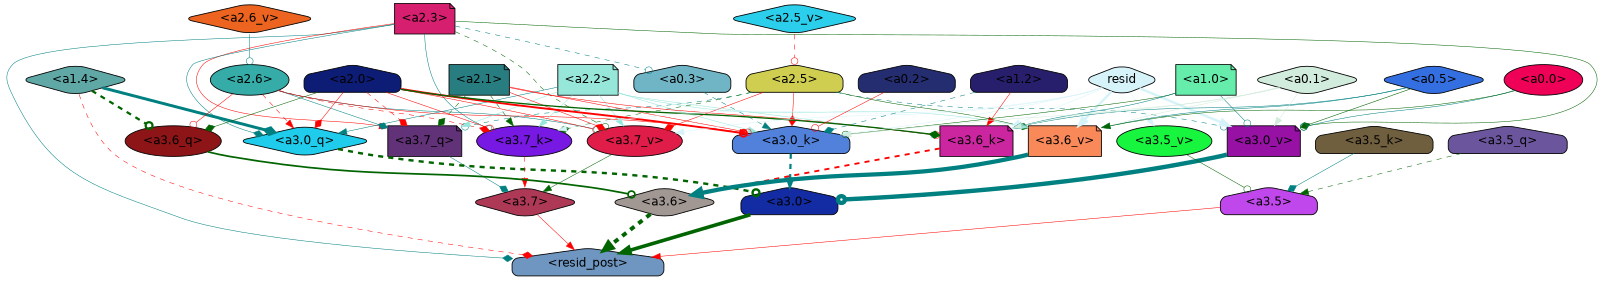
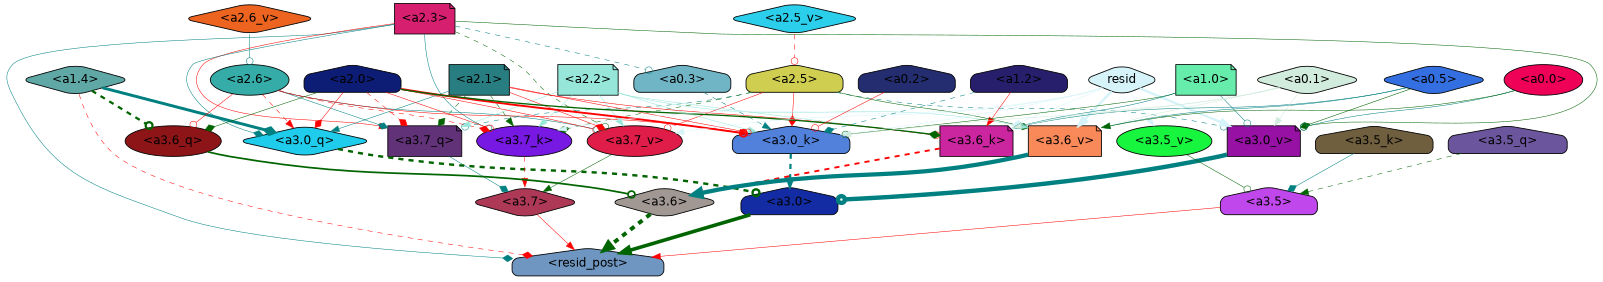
  strict digraph {
    splines=true
    node [color=black fontname=Helvetica shape=house style="filled, rounded"]
    edge [arrowhead=odot color=red penwidth=0.6 style=solid]
    "<a3.7>" [fillcolor="#ad3956" shape=diamond]
    "<resid_post>" [fillcolor="#6e96c0"]
    "<a3.6>" [fillcolor="#a19793" shape=diamond]
    "<a3.5>" [fillcolor="#c047eb"]
    "<a3.0>" [fillcolor="#132ca3"]
    "<a2.3>" [fillcolor="#d61f6f" shape=note]
    "<a3.7_q>" [fillcolor="#613278" shape=note]
    "<a3.0_q>" [fillcolor="#1fcceb" shape=diamond]
    "<a3.7_k>" [fillcolor="#7718e3" shape=ellipse]
    "<a3.7_v>" [fillcolor="#e01d48" shape=ellipse]
    "<a3.0_v>" [fillcolor="#9611a4" shape=note]
    "<a0.3>" [fillcolor="#70b5c5"]
    "<a3.0_k>" [fillcolor="#5181db"]
    "<a1.4>" [fillcolor="#5fa8a6" shape=diamond]
    "<a3.6_q>" [fillcolor="#8d1517" shape=ellipse]
    "<a3.5_q>" [fillcolor="#6b559c"]
    "<a3.6_k>" [fillcolor="#cb25a0" shape=note]
    "<a3.5_k>" [fillcolor="#705f3f"]
    "<a3.6_v>" [fillcolor="#fa895a" shape=note]
    "<a3.5_v>" [fillcolor="#18f53f" shape=ellipse]
    "<a2.6>" [fillcolor="#35aca7" shape=ellipse]
    "<a2.5>" [fillcolor="#cfce50"]
    "<a2.2>" [fillcolor="#96e6d9" shape=note]
    "<a2.1>" [fillcolor="#287d80" shape=note]
    "<a2.0>" [fillcolor="#0d1c74"]
    n26 [fillcolor="#d6f3f9" label=resid shape=diamond]
    "<a1.2>" [fillcolor="#271f6c"]
    "<a1.0>" [fillcolor="#66ecab" shape=note]
    "<a0.5>" [fillcolor="#346fe1" shape=diamond]
    "<a0.1>" [fillcolor="#d1ebdc" shape=diamond]
    "<a0.2>" [fillcolor="#242d70"]
    "<a0.0>" [fillcolor="#ef0157" shape=ellipse]
    "<a2.6_v>" [fillcolor="#ec641f" shape=diamond]
    "<a2.5_v>" [fillcolor="#2ccfeb" shape=diamond]
    "<a3.7>" -> "<resid_post>" [arrowhead=normal style=bold]
    "<a3.6>" -> "<resid_post>" [arrowhead=normal color=darkgreen penwidth=4.670643210411072 style=dashed]
    "<a3.5>" -> "<resid_post>" [arrowhead=normal]
    "<a3.0>" -> "<resid_post>" [arrowhead=normal color=darkgreen penwidth=4.246885180473328 style=bold]
    "<a2.3>" -> "<resid_post>" [arrowhead=diamond color=teal]
    "<a2.3>" -> "<a3.7_q>" [arrowhead=normal]
    "<a2.3>" -> "<a3.0_q>" [arrowhead=diamond color=teal]
    "<a2.3>" -> "<a3.7_k>" [color=teal]
    "<a2.3>" -> "<a3.7_v>" [color=darkgreen style=dashed]
    "<a2.3>" -> "<a3.0_v>" [color=darkgreen]
    "<a2.3>" -> "<a0.3>" [color=teal style=dashed]
    "<a3.7_q>" -> "<a3.7>" [arrowhead=diamond color=teal]
    "<a3.0_q>" -> "<a3.0>" [color=darkgreen penwidth=2.8638100624084473 style=dashed]
    "<a3.7_k>" -> "<a3.7>" [arrowhead=normal style=dashed]
    "<a3.7_v>" -> "<a3.7>" [arrowhead=normal color=darkgreen style=bold]
    "<a3.0_v>" -> "<a3.0>" [color=teal penwidth=5.188832879066467]
    "<a0.3>" -> "<a3.0_k>" [arrowhead=normal color=teal style=dashed]
    "<a3.0_k>" -> "<a3.0>" [arrowhead=normal color=teal penwidth=2.6274144649505615 style=dashed]
    "<a1.4>" -> "<resid_post>" [arrowhead=diamond style=dashed]
    "<a1.4>" -> "<a3.0_q>" [arrowhead=diamond color=teal penwidth=3.477886103093624]
    "<a1.4>" -> "<a3.6_q>" [color=darkgreen penwidth=2.6487714648246765 style=dashed]
    "<a3.6_q>" -> "<a3.6>" [color=darkgreen penwidth=2.03758105635643 style=bold]
    "<a3.5_q>" -> "<a3.5>" [arrowhead=normal color=darkgreen style=dashed]
    "<a3.6_k>" -> "<a3.6>" [arrowhead=normal penwidth=2.174198240041733 style=dashed]
    "<a3.5_k>" -> "<a3.5>" [arrowhead=diamond color=teal style=bold]
    "<a3.6_v>" -> "<a3.6>" [arrowhead=normal color=teal penwidth=5.002329230308533 style=bold]
    "<a3.5_v>" -> "<a3.5>" [color=darkgreen]
    "<a2.6>" -> "<a3.7_q>" [arrowhead=diamond color=teal]
    "<a2.6>" -> "<a3.0_q>" [arrowhead=normal style=dashed]
    "<a2.6>" -> "<a3.7_k>" [arrowhead=diamond style=dashed]
    "<a2.6>" -> "<a3.7_v>" [color=teal style=bold]
    "<a2.6>" -> "<a3.0_k>" [arrowhead=normal]
    "<a2.6>" -> "<a3.6_q>"
    "<a2.5>" -> "<a3.7_q>" [color=teal style=dashed]
    "<a2.5>" -> "<a3.7_k>" [arrowhead=diamond color=darkgreen style=dashed]
-   "<a2.5>" -> "<a3.7_v>" [arrowhead=diamond]
+   "<a2.5>" -> "<a3.7_v>"
    "<a2.5>" -> "<a3.0_v>" [color=teal style=dashed]
    "<a2.5>" -> "<a3.0_k>" [arrowhead=diamond]
    "<a2.5>" -> "<a3.6_v>" [arrowhead=diamond color=darkgreen]
    "<a2.2>" -> "<a3.7_q>" [color="#96e6d9" arrowhead="" style=""]
    "<a2.2>" -> "<a3.7_k>" [color="#96e6d9" arrowhead="" style=""]
    "<a2.2>" -> "<a3.7_v>" [color="#96e6d9" arrowhead="" style=""]
    "<a2.2>" -> "<a3.0_k>" [color="#96e6d9" arrowhead="" style=""]
    "<a2.2>" -> "<a3.6_k>" [color="#96e6d9" arrowhead="" style=""]
    "<a2.2>" -> "<a3.6_v>" [color="#96e6d9" arrowhead="" style=""]
    "<a2.1>" -> "<a3.7_q>" [arrowhead=diamond color=darkgreen style=dashed]
-   "<a2.2>" -> "<a3.0_q>" [arrowhead=normal color=teal style=bold]
+   "<a2.1>" -> "<a3.0_q>" [arrowhead=normal color=teal style=bold]
    "<a2.1>" -> "<a3.7_k>" [arrowhead=normal color=darkgreen style=dashed]
    "<a2.1>" -> "<a3.7_v>" [arrowhead=diamond]
    "<a2.1>" -> "<a3.0_k>"
    "<a2.1>" -> "<a3.6_k>"
    "<a2.0>" -> "<a3.7_q>" [arrowhead=diamond style=dashed]
    "<a2.0>" -> "<a3.0_q>" [arrowhead=diamond style=bold]
    "<a2.0>" -> "<a3.7_k>"
    "<a2.0>" -> "<a3.7_v>"
    "<a2.0>" -> "<a3.0_k>" [penwidth=2.23091459274292 style=bold]
    "<a2.0>" -> "<a3.6_q>" [arrowhead=diamond color=darkgreen style=bold]
    "<a2.0>" -> "<a3.6_k>" [arrowhead=diamond color=darkgreen penwidth=1.5417278409004211]
    n26 -> "<a3.7_k>" [color="#d6f3f9" arrowhead="" style=""]
    n26 -> "<a3.7_v>" [color="#d6f3f9" arrowhead="" style=""]
    n26 -> "<a3.0_v>" [color="#d6f3f9" penwidth=2.8577730655670166 arrowhead="" style=""]
    n26 -> "<a3.0_k>" [color="#d6f3f9" arrowhead="" style=""]
    n26 -> "<a3.6_k>" [color="#d6f3f9" arrowhead="" style=""]
    n26 -> "<a3.6_v>" [color="#d6f3f9" penwidth=2.9511587619781494 arrowhead="" style=""]
    n26 -> "<a3.5_v>" [color="#d6f3f9" arrowhead="" style=""]
    "<a1.2>" -> "<a3.0_k>" [arrowhead=diamond color=teal style=dashed]
    "<a1.2>" -> "<a3.6_k>" [arrowhead=normal style=bold]
    "<a1.0>" -> "<a3.0_v>" [color=teal]
    "<a1.0>" -> "<a3.0_k>" [color=darkgreen]
    "<a1.0>" -> "<a3.6_k>" [arrowhead=normal color=teal]
    "<a0.5>" -> "<a3.0_v>" [arrowhead=diamond color=darkgreen penwidth=0.6446345448493958]
    "<a0.5>" -> "<a3.6_k>" [arrowhead=normal color=teal]
    "<a0.5>" -> "<a3.6_v>" [arrowhead=normal color=teal style=bold]
    "<a0.1>" -> "<a3.0_v>" [color="#d1ebdc" arrowhead="" style=""]
    "<a0.1>" -> "<a3.0_k>" [color="#d1ebdc" arrowhead="" style=""]
    "<a0.1>" -> "<a3.6_k>" [color="#d1ebdc" arrowhead="" style=""]
    "<a0.1>" -> "<a3.6_v>" [color="#d1ebdc" arrowhead="" style=""]
    "<a0.2>" -> "<a3.0_k>" [style=bold]
    "<a0.0>" -> "<a3.0_v>" [color=teal style=bold]
    "<a0.0>" -> "<a3.6_v>" [arrowhead=normal color=darkgreen]
    "<a2.6_v>" -> "<a2.6>" [color=teal style=bold]
    "<a2.5_v>" -> "<a2.5>" [style=dashed]
  }
